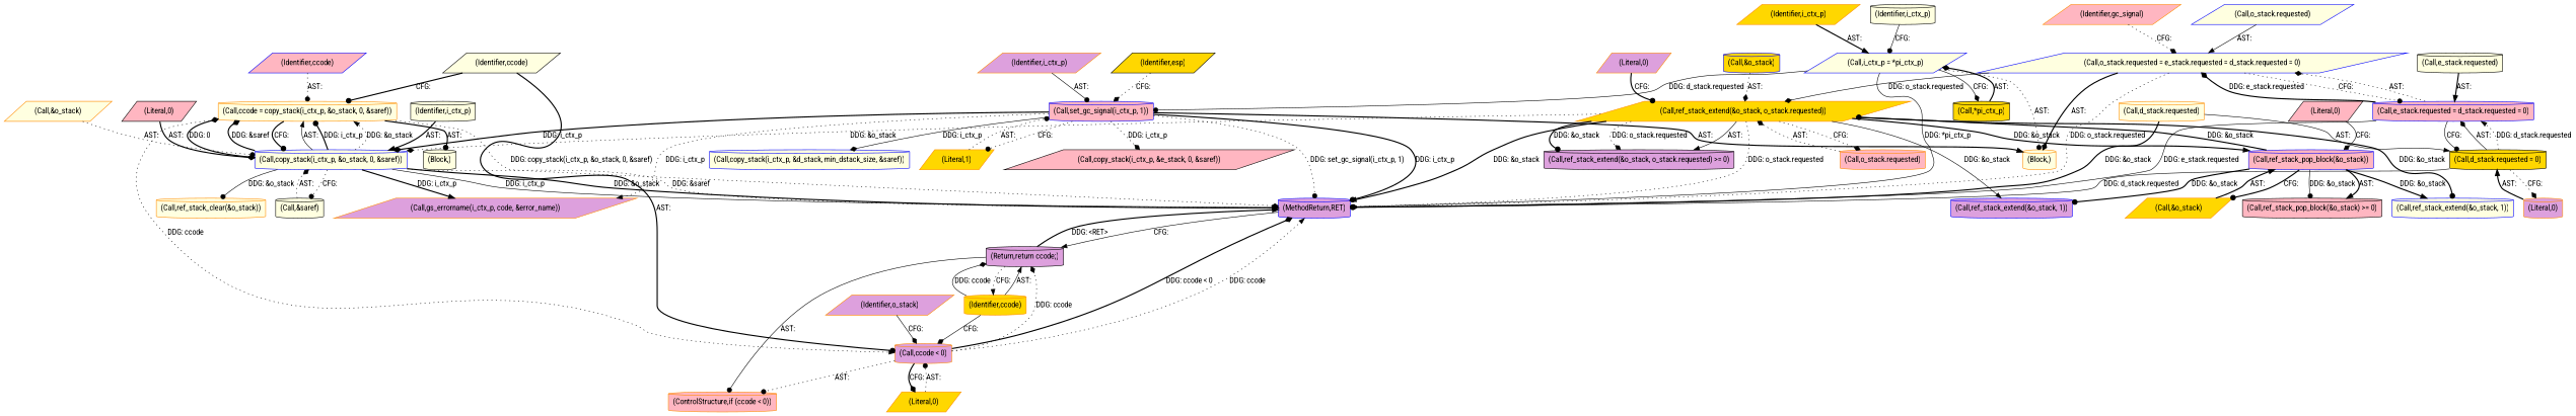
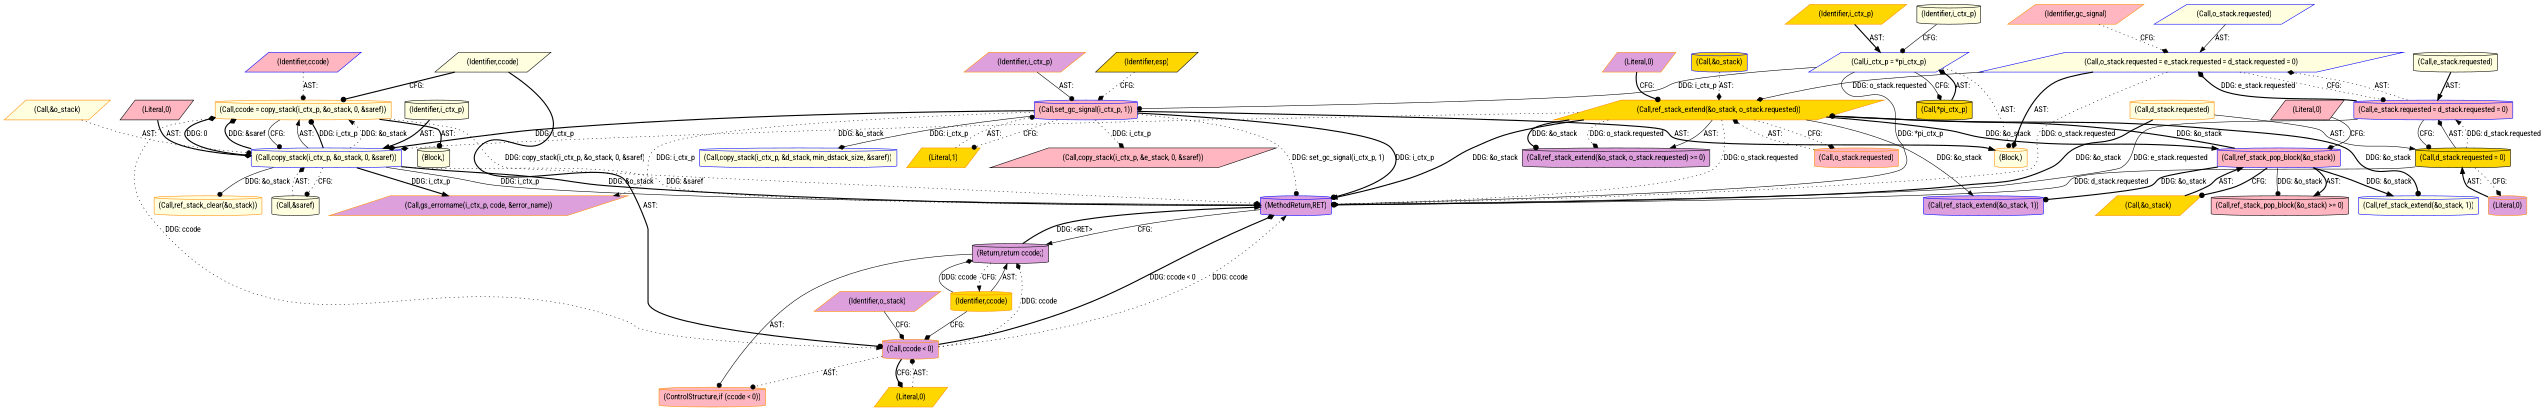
  digraph {
    fontname="Roboto Condensed"
    node [color=darkorange fillcolor=lightyellow fontname="Roboto Condensed" shape=cylinder style=filled]
    edge [arrowhead=diamond fontname="Roboto Condensed" style=bold]
    n1 [label="(Call,ccode = copy_stack(i_ctx_p, &o_stack, 0, &saref))"]
    n2 [color=blue label="(Call,copy_stack(i_ctx_p, &o_stack, 0, &saref))"]
    n3 [fillcolor=plum label="(Call,ccode < 0)"]
    n4 [color=blue fillcolor=plum label="(MethodReturn,RET)"]
    n5 [color=black label="(Block,)"]
    n6 [fillcolor=plum label="(Call,gs_errorname(i_ctx_p, code, &error_name))" shape=parallelogram]
    n7 [color=black label="(Call,&saref)"]
    n8 [label="(Call,ref_stack_clear(&o_stack))"]
    n9 [color=black fillcolor=plum label="(Return,return ccode;)"]
    n10 [fillcolor=gold label="(Literal,0)" shape=parallelogram]
    n11 [fillcolor=lightpink label="(ControlStructure,if (ccode < 0))"]
    n12 [color=blue fillcolor=lightpink label="(Call,set_gc_signal(i_ctx_p, 1))"]
    n13 [color=blue label="(Call,copy_stack(i_ctx_p, &d_stack, min_dstack_size, &saref))"]
    n14 [color=black fillcolor=lightpink label="(Call,copy_stack(i_ctx_p, &e_stack, 0, &saref))" shape=parallelogram]
    n15 [label="(Block,)"]
    n16 [fillcolor=gold label="(Literal,1)" shape=parallelogram]
    n17 [color=blue label="(Call,i_ctx_p = *pi_ctx_p)" shape=parallelogram]
    n18 [color=black fillcolor=gold label="(Call,*pi_ctx_p)"]
    n19 [fillcolor=gold label="(Call,ref_stack_extend(&o_stack, o_stack.requested))" shape=parallelogram]
    n20 [color=blue fillcolor=lightpink label="(Call,ref_stack_pop_block(&o_stack))"]
    n21 [fillcolor=lightpink label="(Call,o_stack.requested)"]
    n22 [color=black fillcolor=plum label="(Call,ref_stack_extend(&o_stack, o_stack.requested) >= 0)"]
    n23 [color=blue label="(Call,ref_stack_extend(&o_stack, 1))"]
    n24 [color=blue fillcolor=plum label="(Call,ref_stack_extend(&o_stack, 1))"]
    n25 [color=black fillcolor=lightpink label="(Call,ref_stack_pop_block(&o_stack) >= 0)"]
    n26 [fillcolor=gold label="(Call,&o_stack)" shape=parallelogram]
    n27 [color=blue label="(Call,o_stack.requested = e_stack.requested = d_stack.requested = 0)" shape=parallelogram]
    n28 [color=blue fillcolor=lightpink label="(Call,e_stack.requested = d_stack.requested = 0)"]
    n29 [color=black fillcolor=gold label="(Call,d_stack.requested = 0)"]
    n30 [fillcolor=plum label="(Literal,0)"]
    n31 [fillcolor=gold label="(Identifier,ccode)"]
    n32 [color=blue fillcolor=lightpink label="(Identifier,ccode)" shape=parallelogram]
    n33 [fillcolor=plum label="(Identifier,i_ctx_p)" shape=parallelogram]
    n34 [fillcolor=plum label="(Identifier,o_stack)" shape=parallelogram]
    n35 [color=blue fillcolor=gold label="(Call,&o_stack)"]
    n36 [fillcolor=plum label="(Literal,0)" shape=parallelogram]
    n37 [color=black fillcolor=lightpink label="(Literal,0)" shape=parallelogram]
    n38 [fillcolor=lightpink label="(Identifier,gc_signal)" shape=parallelogram]
    n39 [color=black fillcolor=gold label="(Identifier,esp)" shape=parallelogram]
    n40 [color=blue label="(Call,o_stack.requested)" shape=parallelogram]
    n41 [color=black label="(Call,e_stack.requested)"]
    n42 [label="(Call,d_stack.requested)"]
    n43 [color=black label="(Identifier,ccode)" shape=parallelogram]
    n44 [label="(Call,&o_stack)" shape=parallelogram]
    n45 [color=black fillcolor=lightpink label="(Literal,0)" shape=parallelogram]
    n46 [fillcolor=gold label="(Identifier,i_ctx_p)" shape=parallelogram]
    n47 [color=black label="(Identifier,i_ctx_p)"]
    n48 [color=black label="(Identifier,i_ctx_p)"]
-   n1 -> n2 [arrowhead=dot label="CFG: "]
+   n1 -> n2 [arrowhead=dot label="CFG: " style=solid]
    n1 -> n3 [arrowhead=normal label="DDG: ccode" style=dotted]
    n1 -> n4 [label="DDG: copy_stack(i_ctx_p, &o_stack, 0, &saref)" style=dotted]
    n1 -> n5 [arrowhead=dot label="AST: "]
    n2 -> n1 [arrowhead=normal label="AST: " style=solid]
    n2 -> n1 [arrowhead=dot label="DDG: i_ctx_p"]
    n2 -> n1 [arrowhead=normal label="DDG: &o_stack" style=dotted]
    n2 -> n1 [label="DDG: 0"]
    n2 -> n1 [label="DDG: &saref"]
    n2 -> n4 [arrowhead=normal label="DDG: &o_stack"]
    n2 -> n4 [label="DDG: &saref" style=dotted]
    n2 -> n4 [label="DDG: i_ctx_p" style=solid]
    n2 -> n6 [arrowhead=normal label="DDG: i_ctx_p"]
    n2 -> n7 [arrowhead=dot label="CFG: " style=dotted]
    n2 -> n8 [arrowhead=dot label="DDG: &o_stack" style=solid]
    n3 -> n4 [label="DDG: ccode < 0"]
    n3 -> n4 [arrowhead=normal label="DDG: ccode" style=dotted]
    n3 -> n9 [label="DDG: ccode" style=dotted]
    n3 -> n10 [label="CFG: "]
    n3 -> n11 [arrowhead=dot label="AST: " style=dotted]
    n4 -> n9 [arrowhead=normal label="CFG: " style=solid]
    n7 -> n2 [label="AST: " style=dotted]
    n9 -> n4 [arrowhead=normal label="DDG: <RET>"]
    n9 -> n11 [arrowhead=dot label="AST: " style=solid]
    n9 -> n31 [arrowhead=normal label="CFG: " style=dotted]
    n10 -> n3 [arrowhead=dot label="AST: " style=dotted]
    n12 -> n2 [label="DDG: i_ctx_p"]
    n12 -> n4 [arrowhead=dot label="DDG: i_ctx_p"]
    n12 -> n4 [arrowhead=dot label="DDG: set_gc_signal(i_ctx_p, 1)" style=dotted]
    n12 -> n6 [arrowhead=normal label="DDG: i_ctx_p" style=dotted]
    n12 -> n13 [label="DDG: i_ctx_p" style=solid]
    n12 -> n14 [label="DDG: i_ctx_p" style=dotted]
    n12 -> n15 [arrowhead=normal label="AST: "]
    n12 -> n16 [arrowhead=dot label="CFG: " style=dotted]
    n16 -> n12 [arrowhead=dot label="AST: " style=dotted]
    n17 -> n4 [label="DDG: *pi_ctx_p" style=solid]
-   n17 -> n12 [arrowhead=dot label="DDG: d_stack.requested" style=solid]
+   n17 -> n12 [arrowhead=dot label="DDG: i_ctx_p" style=solid]
    n17 -> n15 [arrowhead=dot label="AST: " style=dotted]
    n17 -> n18 [label="CFG: " style=solid]
    n18 -> n17 [label="AST: "]
    n19 -> n2 [label="DDG: &o_stack" style=dotted]
    n19 -> n4 [arrowhead=normal label="DDG: &o_stack"]
    n19 -> n4 [arrowhead=dot label="DDG: o_stack.requested" style=dotted]
    n19 -> n20 [arrowhead=normal label="DDG: &o_stack"]
    n19 -> n21 [label="CFG: " style=dotted]
    n19 -> n22 [arrowhead=normal label="AST: " style=solid]
    n19 -> n22 [arrowhead=dot label="DDG: &o_stack"]
    n19 -> n22 [label="DDG: o_stack.requested" style=dotted]
    n19 -> n23 [arrowhead=dot label="DDG: &o_stack"]
    n19 -> n24 [arrowhead=normal label="DDG: &o_stack" style=solid]
    n20 -> n19 [arrowhead=dot label="DDG: &o_stack"]
    n20 -> n23 [arrowhead=normal label="DDG: &o_stack"]
    n20 -> n24 [arrowhead=dot label="DDG: &o_stack"]
    n20 -> n25 [arrowhead=normal label="AST: "]
    n20 -> n25 [arrowhead=dot label="DDG: &o_stack" style=solid]
    n20 -> n26 [arrowhead=dot label="CFG: "]
    n21 -> n19 [label="AST: " style=dotted]
    n26 -> n20 [arrowhead=normal label="AST: "]
    n27 -> n4 [label="DDG: o_stack.requested" style=dotted]
    n27 -> n15 [label="AST: "]
    n27 -> n19 [label="DDG: o_stack.requested" style=solid]
    n27 -> n28 [arrowhead=dot label="CFG: " style=dotted]
    n28 -> n4 [label="DDG: e_stack.requested" style=solid]
    n28 -> n27 [label="AST: " style=dotted]
    n28 -> n27 [label="DDG: e_stack.requested"]
    n28 -> n29 [arrowhead=dot label="CFG: " style=solid]
    n29 -> n4 [label="DDG: d_stack.requested" style=solid]
    n29 -> n28 [label="AST: " style=solid]
    n29 -> n28 [arrowhead=normal label="DDG: d_stack.requested" style=dotted]
    n29 -> n30 [label="CFG: " style=dotted]
    n30 -> n29 [arrowhead=normal label="AST: "]
    n31 -> n3 [label="CFG: " style=solid]
    n31 -> n9 [arrowhead=normal label="AST: " style=solid]
    n31 -> n9 [label="DDG: ccode" style=solid]
    n32 -> n1 [arrowhead=dot label="AST: " style=dotted]
    n33 -> n12 [arrowhead=dot label="AST: " style=solid]
    n34 -> n3 [label="CFG: " style=solid]
    n35 -> n19 [label="AST: " style=dotted]
    n36 -> n19 [arrowhead=dot label="CFG: "]
    n37 -> n20 [label="CFG: " style=solid]
    n38 -> n27 [label="CFG: " style=dotted]
    n39 -> n12 [label="CFG: " style=dotted]
    n40 -> n27 [arrowhead=normal label="AST: " style=solid]
    n41 -> n28 [arrowhead=normal label="AST: "]
    n42 -> n4 [arrowhead=dot label="DDG: &o_stack"]
    n42 -> n29 [arrowhead=normal label="AST: " style=solid]
    n43 -> n1 [arrowhead=dot label="CFG: "]
    n43 -> n3 [arrowhead=dot label="AST: "]
    n44 -> n2 [arrowhead=dot label="AST: " style=dotted]
    n45 -> n2 [label="AST: "]
    n46 -> n17 [arrowhead=normal label="AST: "]
    n47 -> n17 [arrowhead=dot label="CFG: " style=solid]
    n48 -> n2 [arrowhead=normal label="AST: "]
  }
